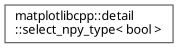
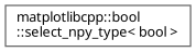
  digraph {
    rankdir=LR
    fontname="Noto Sans"
-   n1 [color=grey40 fillcolor=white fontname="Noto Sans" fontsize=10 height=0.2 label="matplotlibcpp::detail\l::select_npy_type\< bool \>" shape=box style=filled width=0.4]
+   n1 [color=grey40 fillcolor=white fontname="Noto Sans" fontsize=10 height=0.2 label="matplotlibcpp::bool\l::select_npy_type\< bool \>" shape=box style=filled width=0.4]
  }
